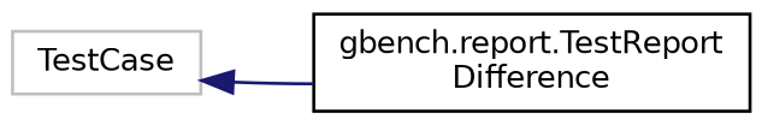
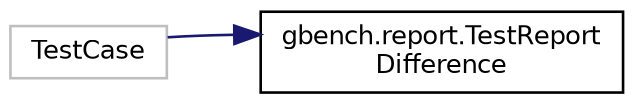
  digraph {
    rankdir=LR
    node [fillcolor=white fontname=Helvetica fontsize=10 shape=record style=filled]
    n1 [color=grey75 height=0.2 label=TestCase width=0.4]
    n2 [color=black height=0.2 label="gbench.report.TestReport\lDifference" width=0.4]
-   n1 -> n2 [color=midnightblue dir=back fontname=Helvetica fontsize=10 labelfontname=Helvetica labelfontsize=10 style=solid]
+   n2 -> n1 [color=midnightblue dir=back fontname=Helvetica fontsize=10 labelfontname=Helvetica labelfontsize=10 style=solid]
  }
